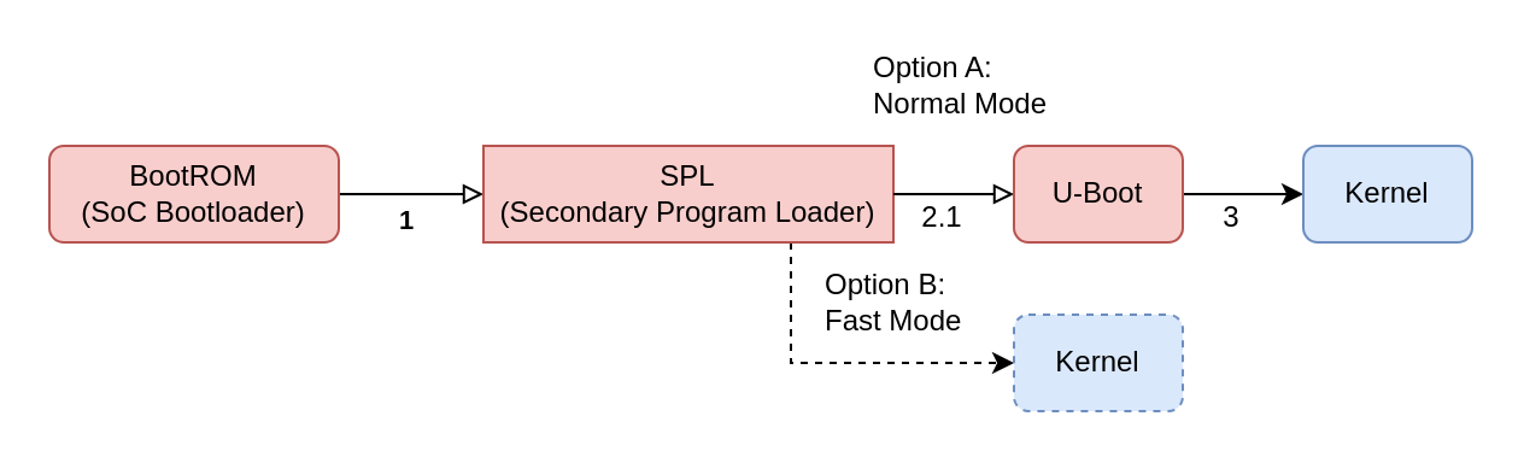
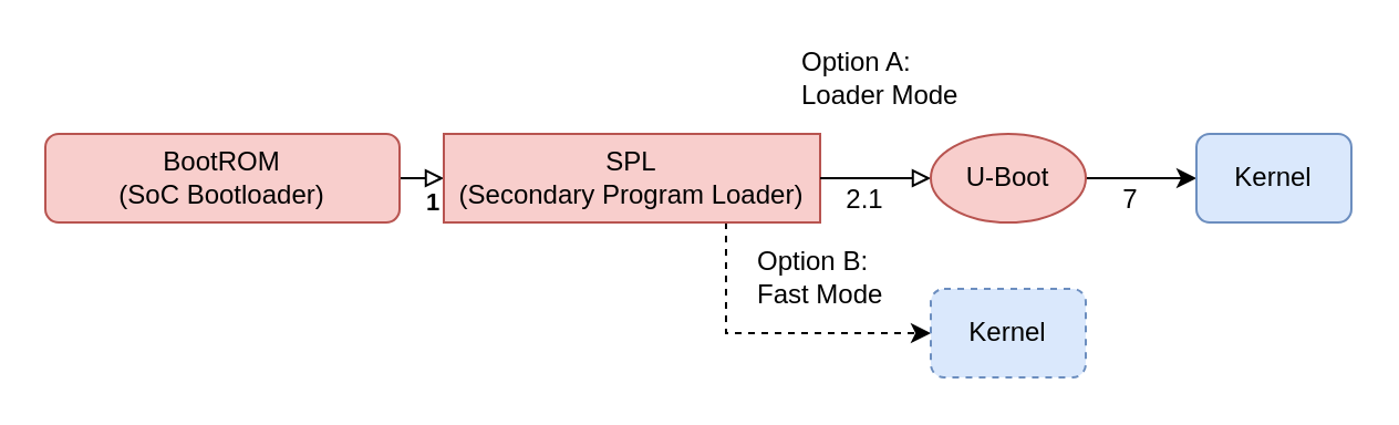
  <mxCell id="0" />
  <mxCell id="1" parent="0" />
  <mxCell id="2" style="edgeStyle=orthogonalEdgeStyle;rounded=0;orthogonalLoop=1;jettySize=auto;html=1;exitX=1;exitY=0.5;exitDx=0;exitDy=0;entryX=0;entryY=0.5;entryDx=0;entryDy=0;endArrow=block;endFill=0;" edge="1" parent="1" source="4" target="6"><mxGeometry relative="1" as="geometry" /></mxCell>
  <mxCell id="3" value="1" style="edgeLabel;html=1;align=center;verticalAlign=middle;resizable=0;points=[];fontStyle=1" vertex="1" connectable="0" parent="2"><mxGeometry x="-0.35" y="2" relative="1" as="geometry"><mxPoint x="7" y="12" as="offset" /></mxGeometry></mxCell>
- <mxCell id="4" value="BootROM&lt;br&gt;(SoC Bootloader)" style="rounded=1;whiteSpace=wrap;html=1;fontSize=12;glass=0;strokeWidth=1;shadow=0;fillColor=#f8cecc;strokeColor=#b85450;" vertex="1" parent="1"><mxGeometry x="20" y="60" width="120" height="40" as="geometry" /></mxCell>
+ <mxCell id="4" value="BootROM&lt;br&gt;(SoC Bootloader)" style="rounded=1;whiteSpace=wrap;html=1;fontSize=12;glass=0;strokeWidth=1;shadow=0;fillColor=#f8cecc;strokeColor=#b85450;" vertex="1" parent="1"><mxGeometry x="20" y="60" width="160" height="40" as="geometry" /></mxCell>
  <mxCell id="5" style="edgeStyle=orthogonalEdgeStyle;rounded=0;orthogonalLoop=1;jettySize=auto;html=1;exitX=0.75;exitY=1;exitDx=0;exitDy=0;entryX=0;entryY=0.5;entryDx=0;entryDy=0;dashed=1;" edge="1" parent="1" source="6" target="13"><mxGeometry relative="1" as="geometry" /></mxCell>
  <mxCell id="6" value="SPL&lt;br&gt;(Secondary Program Loader)" style="whiteSpace=wrap;html=1;fontSize=12;glass=0;strokeWidth=1;shadow=0;fillColor=#f8cecc;strokeColor=#b85450;rounded=0;" vertex="1" parent="1"><mxGeometry x="200" y="60" width="170" height="40" as="geometry" /></mxCell>
  <mxCell id="7" style="edgeStyle=orthogonalEdgeStyle;rounded=0;orthogonalLoop=1;jettySize=auto;html=1;exitX=1;exitY=0.5;exitDx=0;exitDy=0;entryX=0;entryY=0.5;entryDx=0;entryDy=0;endArrow=block;endFill=0;" edge="1" parent="1" source="6" target="9"><mxGeometry relative="1" as="geometry"><mxPoint x="560" y="80" as="sourcePoint" /></mxGeometry></mxCell>
  <mxCell id="8" style="edgeStyle=orthogonalEdgeStyle;rounded=0;orthogonalLoop=1;jettySize=auto;html=1;exitX=1;exitY=0.5;exitDx=0;exitDy=0;" edge="1" parent="1" source="9" target="11"><mxGeometry relative="1" as="geometry" /></mxCell>
- <mxCell id="9" value="U-Boot" style="rounded=1;whiteSpace=wrap;html=1;fontSize=12;glass=0;strokeWidth=1;shadow=0;fillColor=#f8cecc;strokeColor=#b85450;" vertex="1" parent="1"><mxGeometry x="420" y="60" width="70" height="40" as="geometry" /></mxCell>
+ <mxCell id="9" value="U-Boot" style="ellipse;whiteSpace=wrap;html=1;fontSize=12;glass=0;strokeWidth=1;shadow=0;fillColor=#f8cecc;strokeColor=#b85450;" vertex="1" parent="1"><mxGeometry x="420" y="60" width="70" height="40" as="geometry" /></mxCell>
  <mxCell id="10" value="2.1" style="text;html=1;align=center;verticalAlign=middle;resizable=0;points=[];autosize=1;strokeColor=none;fillColor=none;" vertex="1" parent="1"><mxGeometry x="375" y="80" width="30" height="20" as="geometry" /></mxCell>
  <mxCell id="11" value="Kernel" style="rounded=1;whiteSpace=wrap;html=1;fontSize=12;glass=0;strokeWidth=1;shadow=0;fillColor=#dae8fc;strokeColor=#6c8ebf;" vertex="1" parent="1"><mxGeometry x="540" y="60" width="70" height="40" as="geometry" /></mxCell>
- <mxCell id="12" value="3" style="text;html=1;align=center;verticalAlign=middle;resizable=0;points=[];autosize=1;strokeColor=none;fillColor=none;" vertex="1" parent="1"><mxGeometry x="500" y="80" width="20" height="20" as="geometry" /></mxCell>
+ <mxCell id="12" value="7" style="text;html=1;align=center;verticalAlign=middle;resizable=0;points=[];autosize=1;strokeColor=none;fillColor=none;" vertex="1" parent="1"><mxGeometry x="500" y="80" width="20" height="20" as="geometry" /></mxCell>
  <mxCell id="13" value="Kernel" style="rounded=1;whiteSpace=wrap;html=1;fontSize=12;glass=0;strokeWidth=1;shadow=0;fillColor=#dae8fc;strokeColor=#6c8ebf;dashed=1;" vertex="1" parent="1"><mxGeometry x="420" y="130" width="70" height="40" as="geometry" /></mxCell>
  <mxCell id="14" value="Option B:&lt;br&gt;Fast Mode" style="text;html=1;align=left;verticalAlign=middle;resizable=0;points=[];autosize=1;strokeColor=none;fillColor=none;" vertex="1" parent="1"><mxGeometry x="340" y="110" width="70" height="30" as="geometry" /></mxCell>
- <mxCell id="15" value="Option A:&lt;br&gt;Normal Mode" style="text;html=1;align=left;verticalAlign=middle;resizable=0;points=[];autosize=1;strokeColor=none;fillColor=none;" vertex="1" parent="1"><mxGeometry x="360" y="20" width="90" height="30" as="geometry" /></mxCell>
+ <mxCell id="15" value="Option A:&lt;br&gt;Loader Mode" style="text;html=1;align=left;verticalAlign=middle;resizable=0;points=[];autosize=1;strokeColor=none;fillColor=none;" vertex="1" parent="1"><mxGeometry x="360" y="20" width="90" height="30" as="geometry" /></mxCell>
